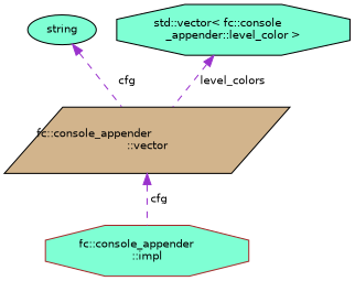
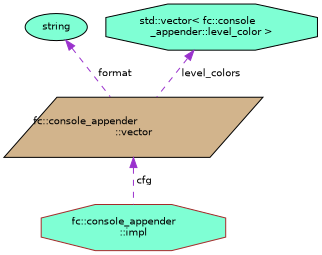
  digraph {
    node [color=black fillcolor=aquamarine fontname=Helvetica fontsize=10 shape=octagon style=filled]
    edge [color=darkorchid3 dir=back fontname=Helvetica fontsize=10 labelfontname=Helvetica labelfontsize=10 style=dashed]
    n1 [color=brown fontcolor=black height=0.2 label="fc::console_appender\l::impl" width=0.4]
    n2 [fillcolor=tan height=0.2 label="fc::console_appender\l::vector" shape=parallelogram width=0.4]
    n3 [height=0.2 label=string shape=ellipse width=0.4]
    n4 [height=0.2 label="std::vector\< fc::console\l_appender::level_color \>" width=0.4]
    n2 -> n1 [label=" cfg"]
-   n3 -> n2 [label=" cfg"]
+   n3 -> n2 [label=" format"]
    n4 -> n2 [label=" level_colors"]
  }
